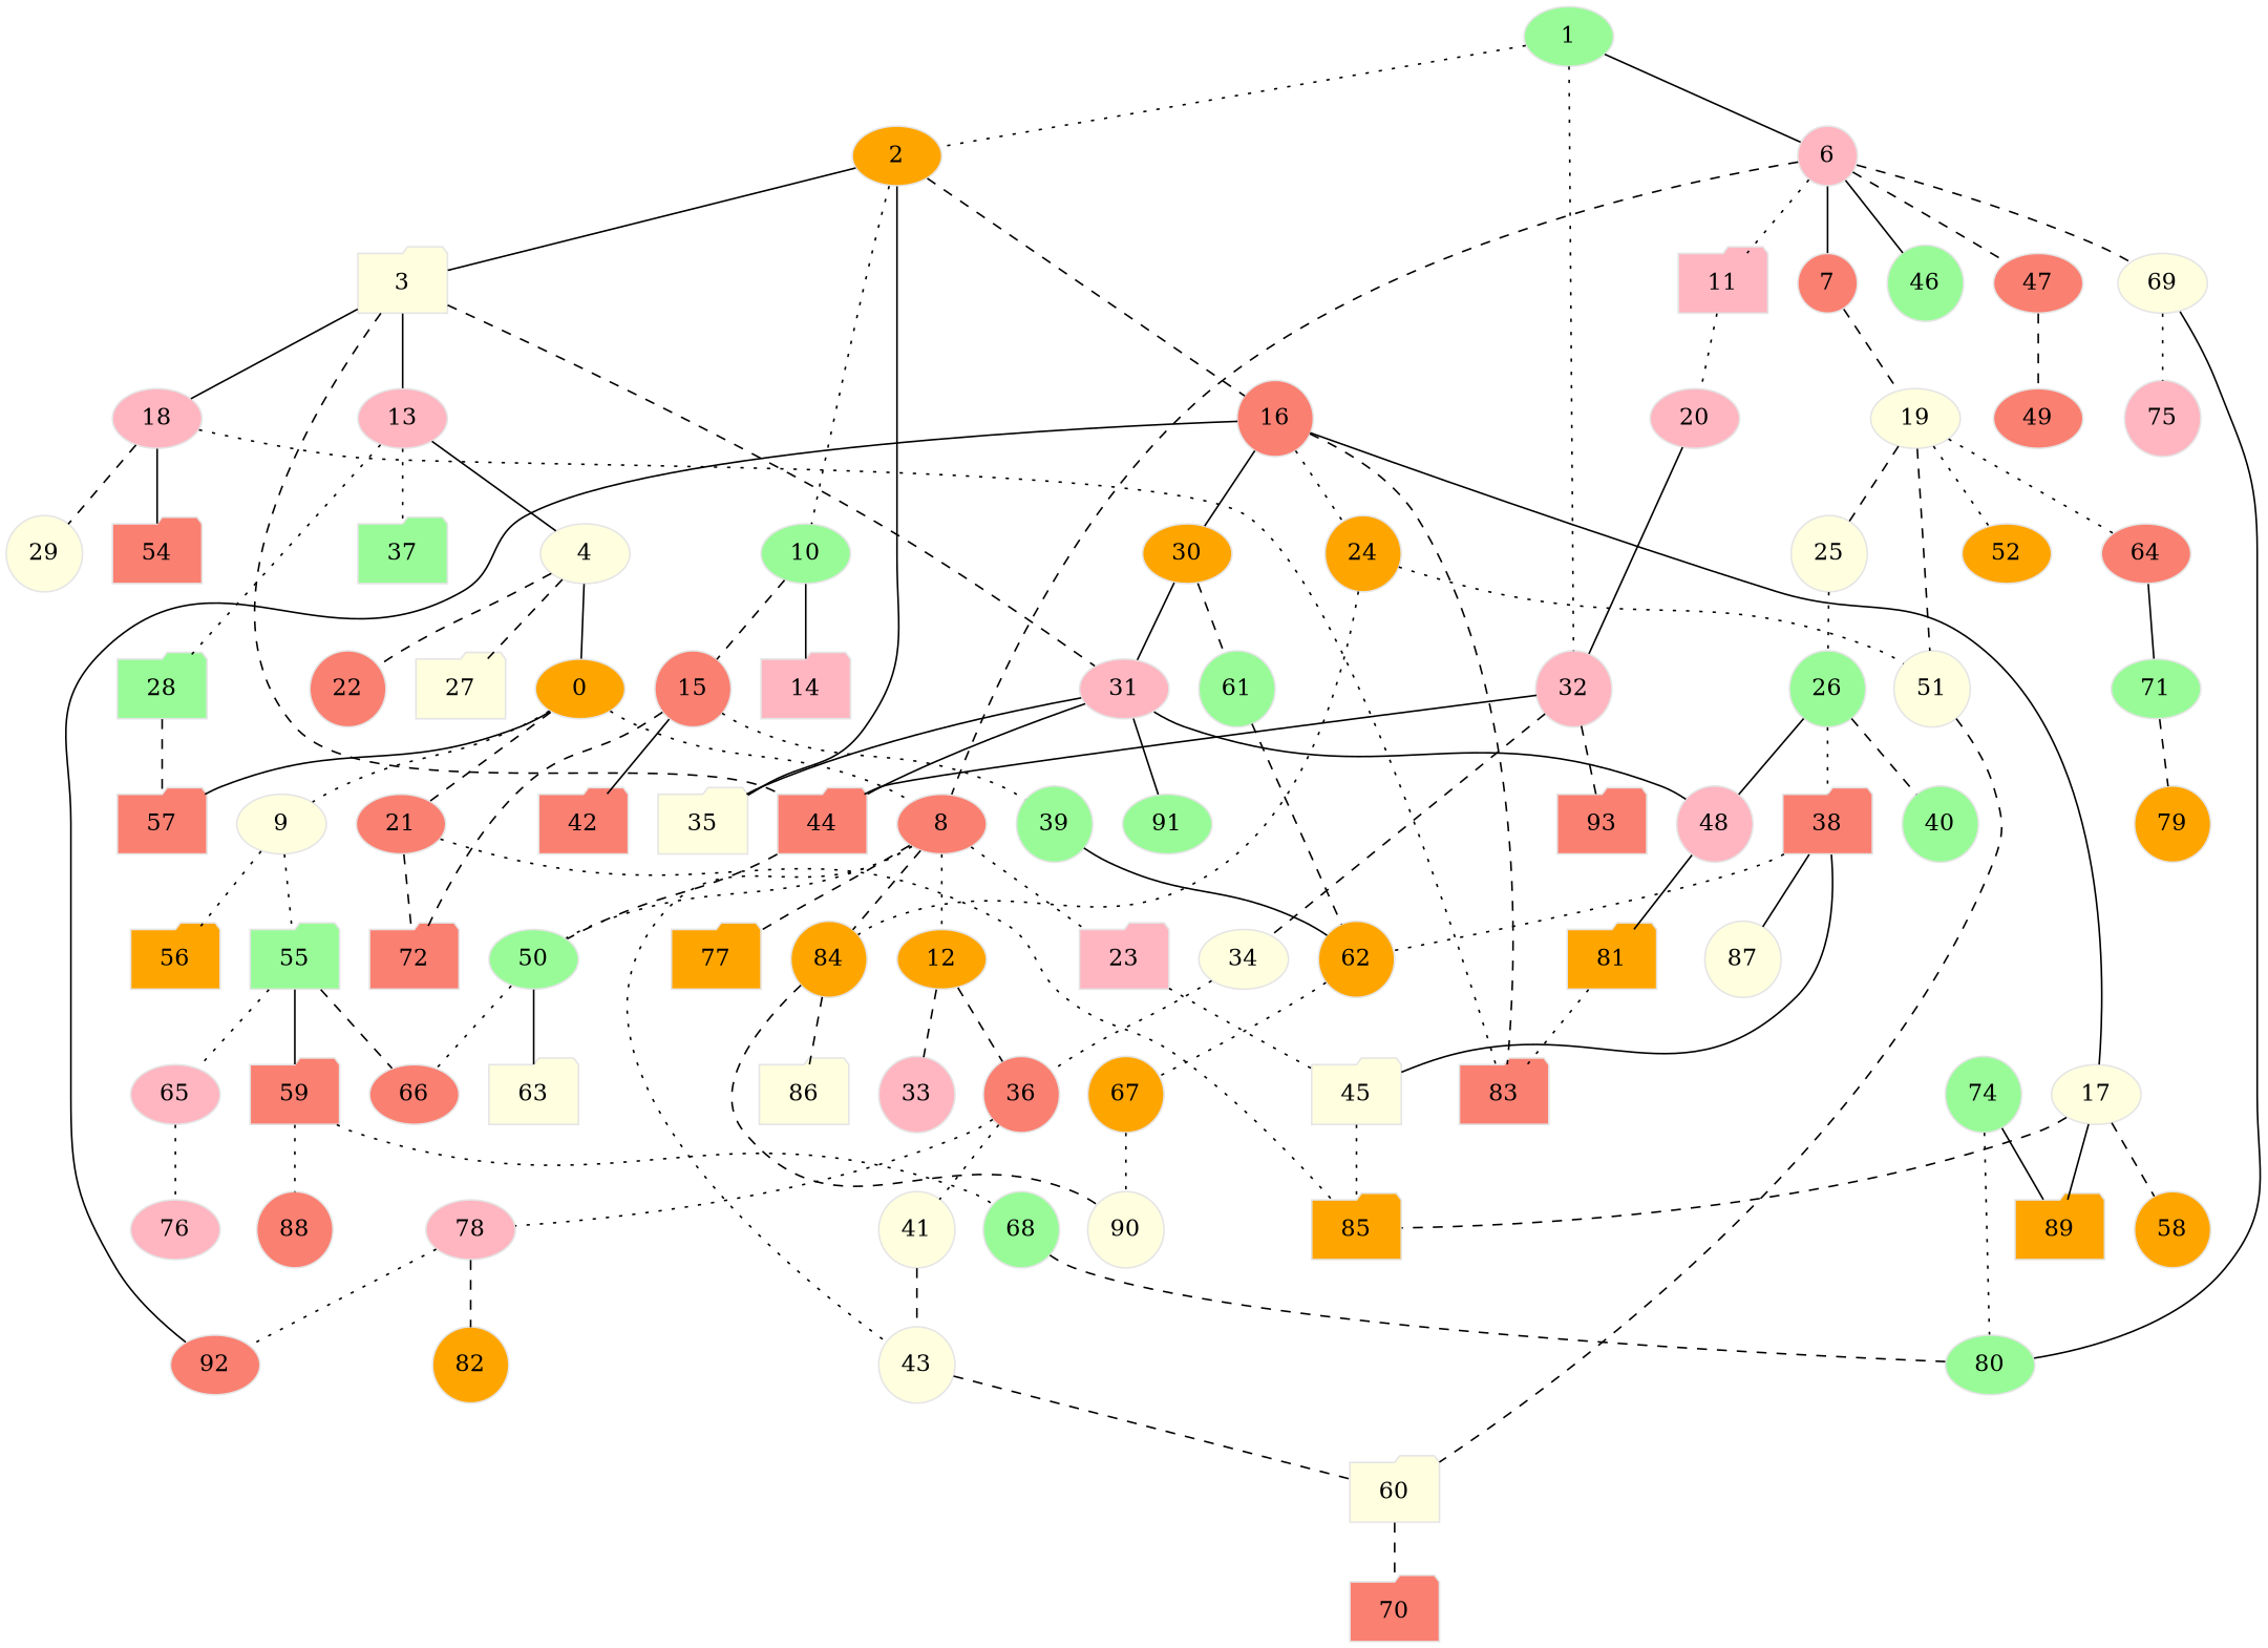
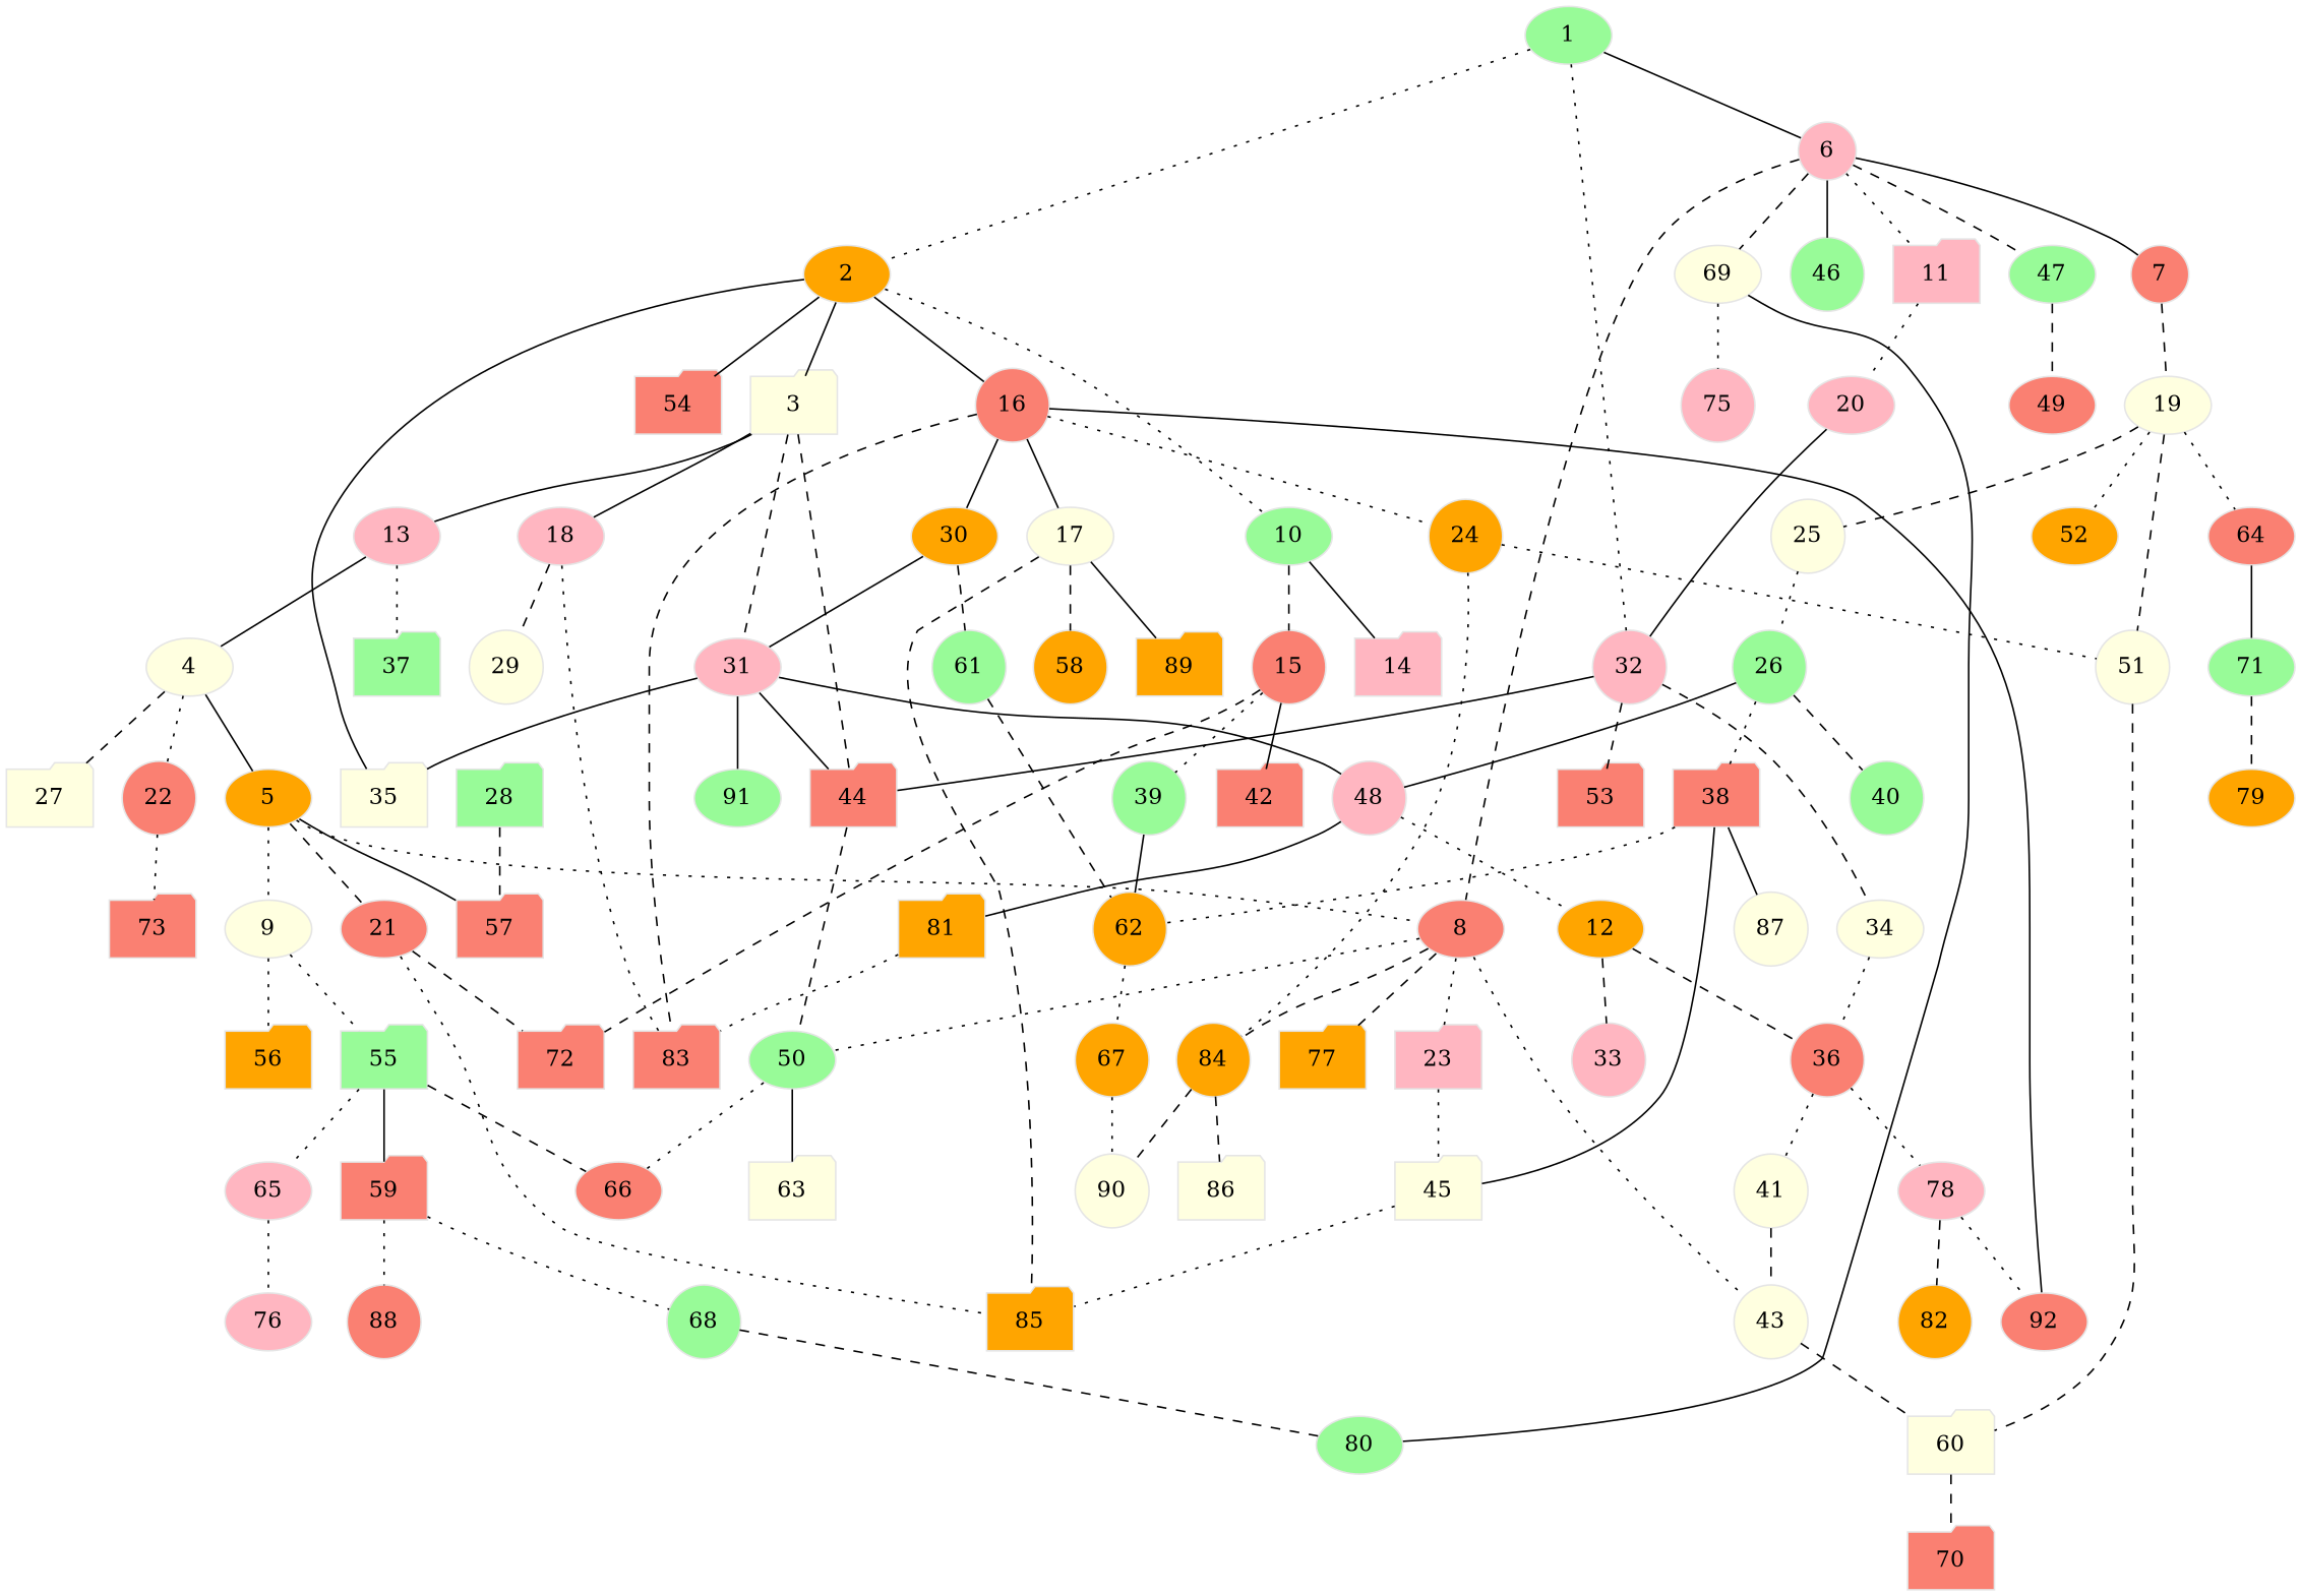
  graph {
    node [color=gray90 fillcolor=salmon shape=ellipse style=filled]
    edge [style=dotted]
    1 [fillcolor=palegreen]
    2 [fillcolor=orange]
    6 [fillcolor=lightpink shape=circle]
    32 [fillcolor=lightpink shape=circle]
    3 [fillcolor=lightyellow shape=folder]
    10 [fillcolor=palegreen]
    16 [shape=circle]
    35 [fillcolor=lightyellow shape=folder]
    54 [shape=folder]
    8
    7 [shape=circle]
    11 [fillcolor=lightpink shape=folder]
    46 [fillcolor=palegreen shape=circle]
-   47
+   47 [fillcolor=palegreen]
    69 [fillcolor=lightyellow]
    44 [shape=folder]
    34 [fillcolor=lightyellow]
-   53 [shape=folder label=93]
+   53 [shape=folder]
    13 [fillcolor=lightpink]
    18 [fillcolor=lightpink]
    31 [fillcolor=lightpink]
    14 [fillcolor=lightpink shape=folder]
    15 [shape=circle]
    17 [fillcolor=lightyellow]
    24 [fillcolor=orange shape=circle]
    30 [fillcolor=orange]
    83 [shape=folder]
    92
    4 [fillcolor=lightyellow]
-   5 [fillcolor=orange label=0]
+   5 [fillcolor=orange]
    22 [shape=circle]
    27 [fillcolor=lightyellow shape=folder]
    28 [fillcolor=palegreen shape=folder]
    37 [fillcolor=palegreen shape=folder]
    29 [fillcolor=lightyellow shape=circle]
    48 [fillcolor=lightpink shape=circle]
    91 [fillcolor=palegreen]
    50 [fillcolor=palegreen]
    9 [fillcolor=lightyellow]
    21
    57 [shape=folder]
+   73 [shape=folder]
    12 [fillcolor=orange]
    23 [fillcolor=lightpink shape=folder]
    43 [fillcolor=lightyellow shape=circle]
    77 [fillcolor=orange shape=folder]
    84 [fillcolor=orange shape=circle]
    55 [fillcolor=palegreen shape=folder]
    56 [fillcolor=orange shape=folder]
    72 [shape=folder]
    85 [fillcolor=orange shape=folder]
-   74 [fillcolor=palegreen shape=circle]
    89 [fillcolor=orange shape=folder]
    80 [fillcolor=palegreen]
    19 [fillcolor=lightyellow]
    20 [fillcolor=lightpink]
    49
    75 [fillcolor=lightpink shape=circle]
    25 [fillcolor=lightyellow shape=circle]
    51 [fillcolor=lightyellow shape=circle]
    52 [fillcolor=orange]
    64
    33 [fillcolor=lightpink shape=circle]
    36 [shape=circle]
    45 [fillcolor=lightyellow shape=folder]
    60 [fillcolor=lightyellow shape=folder]
    63 [fillcolor=lightyellow shape=folder]
    66
    90 [fillcolor=lightyellow shape=circle]
    86 [fillcolor=lightyellow shape=folder]
    59 [shape=folder]
    65 [fillcolor=lightpink]
    39 [fillcolor=palegreen shape=circle]
    42 [shape=folder]
    41 [fillcolor=lightyellow shape=circle]
    78 [fillcolor=lightpink]
    62 [fillcolor=orange shape=circle]
    58 [fillcolor=orange shape=circle]
    61 [fillcolor=palegreen shape=circle]
    26 [fillcolor=palegreen shape=circle]
    71 [fillcolor=palegreen]
    38 [shape=folder]
    40 [fillcolor=palegreen shape=circle]
    87 [fillcolor=lightyellow shape=circle]
    81 [fillcolor=orange shape=folder]
    82 [fillcolor=orange shape=circle]
    67 [fillcolor=orange shape=circle]
    70 [shape=folder]
    68 [fillcolor=palegreen shape=circle]
    88 [shape=circle]
    76 [fillcolor=lightpink]
-   79 [fillcolor=orange shape=circle]
+   79 [fillcolor=orange]
    1 -- 2
    1 -- 6 [style=solid]
    1 -- 32
    2 -- 3 [style=solid]
    2 -- 10
-   2 -- 16 [style=dashed]
+   2 -- 16 [style=solid]
    2 -- 35 [style=solid]
-   18 -- 54 [style=solid]
+   2 -- 54 [style=solid]
    6 -- 8 [style=dashed]
    6 -- 7 [style=solid]
    6 -- 11
    6 -- 46 [style=solid]
    6 -- 47 [style=dashed]
    6 -- 69 [style=dashed]
    32 -- 44 [style=solid]
    32 -- 34 [style=dashed]
    32 -- 53 [style=dashed]
    3 -- 44 [style=dashed]
    3 -- 13 [style=solid]
    3 -- 18 [style=solid]
    3 -- 31 [style=dashed]
    10 -- 14 [style=solid]
    10 -- 15 [style=dashed]
    16 -- 17 [style=solid]
    16 -- 24
    16 -- 30 [style=solid]
    16 -- 83 [style=dashed]
    16 -- 92 [style=solid]
    8 -- 50
-   8 -- 12
+   48 -- 12
    8 -- 23
    8 -- 43
    8 -- 77 [style=dashed]
    8 -- 84 [style=dashed]
    7 -- 19 [style=dashed]
    11 -- 20
    47 -- 49 [style=dashed]
    69 -- 80 [style=solid]
    69 -- 75
    44 -- 50 [style=dashed]
    34 -- 36
    13 -- 4 [style=solid]
-   13 -- 28
    13 -- 37
    18 -- 83
    18 -- 29 [style=dashed]
    31 -- 35 [style=solid]
    31 -- 44 [style=solid]
    31 -- 48 [style=solid]
    31 -- 91 [style=solid]
    15 -- 72 [style=dashed]
    15 -- 39
    15 -- 42 [style=solid]
    17 -- 85 [style=dashed]
    17 -- 89 [style=solid]
    17 -- 58 [style=dashed]
    24 -- 84
    24 -- 51
    30 -- 31 [style=solid]
    30 -- 61 [style=dashed]
    4 -- 5 [style=solid]
-   4 -- 22 [style=dashed]
+   4 -- 22
    4 -- 27 [style=dashed]
    5 -- 8
    5 -- 9
    5 -- 21 [style=dashed]
    5 -- 57 [style=solid]
+   22 -- 73
    28 -- 57 [style=dashed]
    48 -- 81 [style=solid]
    50 -- 63 [style=solid]
    50 -- 66
    9 -- 55
    9 -- 56
    21 -- 72 [style=dashed]
    21 -- 85
    12 -- 33 [style=dashed]
    12 -- 36 [style=dashed]
    23 -- 45
    43 -- 60 [style=dashed]
    84 -- 90 [style=dashed]
    84 -- 86 [style=dashed]
    55 -- 66 [style=dashed]
    55 -- 59 [style=solid]
    55 -- 65
-   74 -- 89 [style=solid]
-   74 -- 80
    19 -- 25 [style=dashed]
    19 -- 51 [style=dashed]
    19 -- 52
    19 -- 64
    20 -- 32 [style=solid]
    25 -- 26
    51 -- 60 [style=dashed]
    64 -- 71 [style=solid]
    36 -- 41
    36 -- 78
    45 -- 85
    60 -- 70 [style=dashed]
    59 -- 68
    59 -- 88
    65 -- 76
    39 -- 62 [style=solid]
    41 -- 43 [style=dashed]
    78 -- 92
    78 -- 82 [style=dashed]
    62 -- 67
    61 -- 62 [style=dashed]
    26 -- 48 [style=solid]
    26 -- 38
    26 -- 40 [style=dashed]
    71 -- 79 [style=dashed]
    38 -- 45 [style=solid]
    38 -- 62
    38 -- 87 [style=solid]
    81 -- 83
    67 -- 90
    68 -- 80 [style=dashed]
  }
